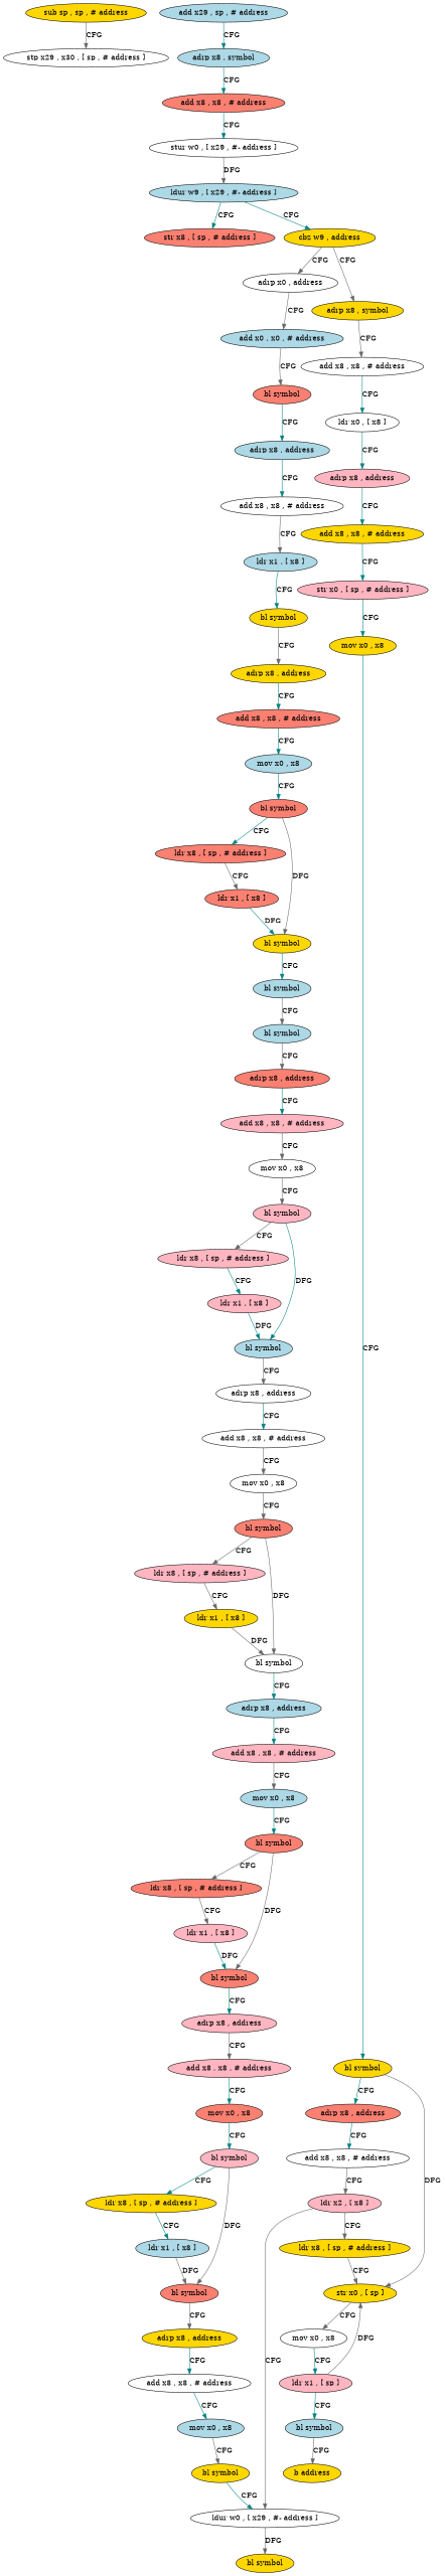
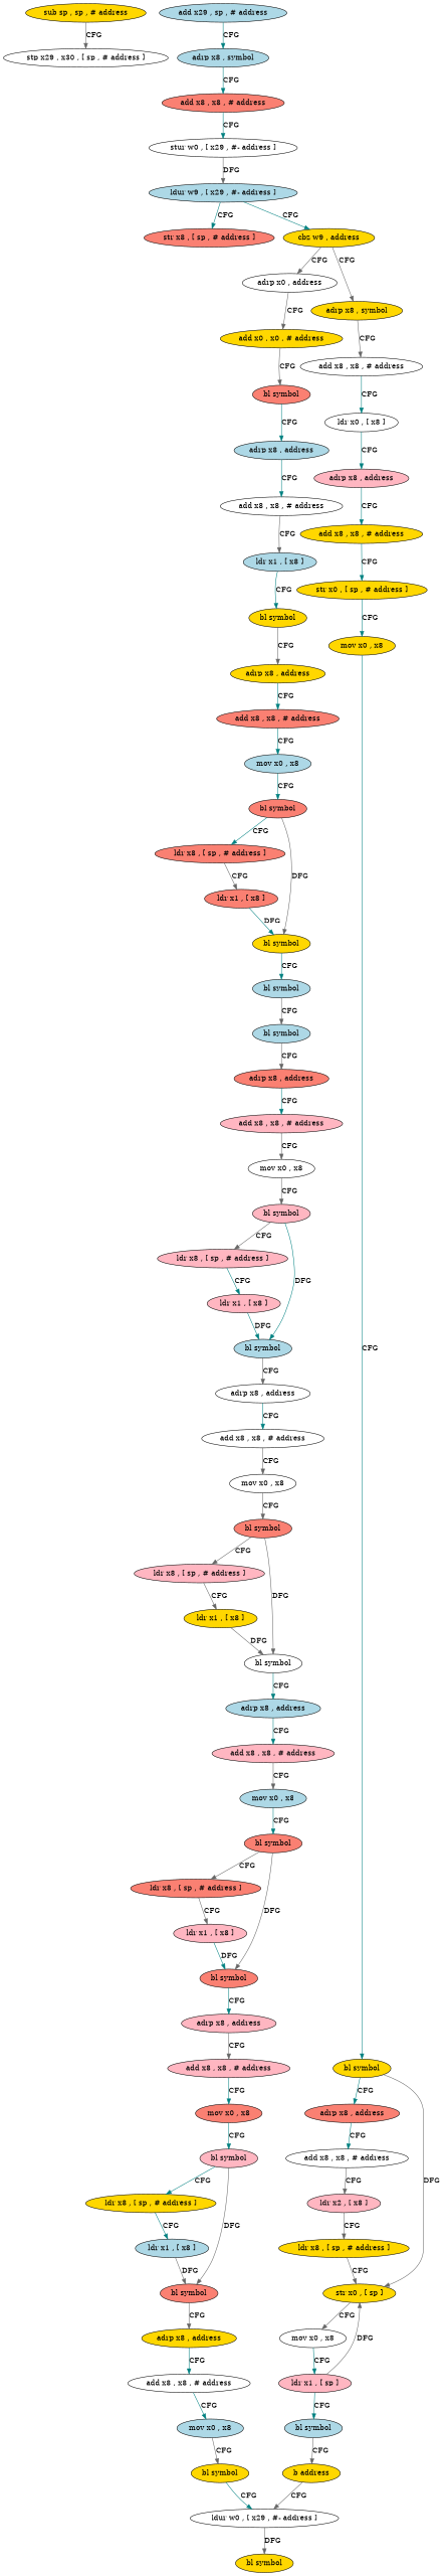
  digraph {
    node [fillcolor=gold style=filled]
    edge [color=gray40]
    n1 [label="sub sp , sp , # address"]
    n2 [fillcolor=white label="stp x29 , x30 , [ sp , # address ]"]
    n3 [fillcolor=lightblue label="add x29 , sp , # address"]
    n4 [fillcolor=lightblue label="adrp x8 , symbol"]
    n5 [fillcolor=salmon label="add x8 , x8 , # address"]
    n6 [fillcolor=white label="stur w0 , [ x29 , #- address ]"]
    n7 [fillcolor=lightblue label="ldur w9 , [ x29 , #- address ]"]
    n8 [fillcolor=salmon label="str x8 , [ sp , # address ]"]
    n9 [label="cbz w9 , address"]
    n10 [fillcolor=white label="ldur w0 , [ x29 , #- address ]"]
    n11 [label="bl symbol"]
    n12 [fillcolor=white label="adrp x0 , address"]
    n13 [label="adrp x8 , symbol"]
-   n14 [fillcolor=lightblue label="add x0 , x0 , # address"]
+   n14 [label="add x0 , x0 , # address"]
    n15 [fillcolor=white label="add x8 , x8 , # address"]
    n16 [fillcolor=salmon label="bl symbol"]
    n17 [fillcolor=white label="ldr x0 , [ x8 ]"]
    n18 [fillcolor=lightblue label="adrp x8 , address"]
    n19 [fillcolor=white label="add x8 , x8 , # address"]
    n20 [fillcolor=lightblue label="ldr x1 , [ x8 ]"]
    n21 [label="bl symbol"]
    n22 [label="adrp x8 , address"]
    n23 [fillcolor=salmon label="add x8 , x8 , # address"]
    n24 [fillcolor=lightblue label="mov x0 , x8"]
    n25 [fillcolor=salmon label="bl symbol"]
    n26 [fillcolor=salmon label="ldr x8 , [ sp , # address ]"]
    n27 [label="bl symbol"]
    n28 [fillcolor=salmon label="ldr x1 , [ x8 ]"]
    n29 [fillcolor=lightblue label="bl symbol"]
    n30 [fillcolor=lightblue label="bl symbol"]
    n31 [fillcolor=salmon label="adrp x8 , address"]
    n32 [fillcolor=lightpink label="add x8 , x8 , # address"]
    n33 [fillcolor=white label="mov x0 , x8"]
    n34 [fillcolor=lightpink label="bl symbol"]
    n35 [fillcolor=lightpink label="ldr x8 , [ sp , # address ]"]
    n36 [fillcolor=lightblue label="bl symbol"]
    n37 [fillcolor=lightpink label="ldr x1 , [ x8 ]"]
    n38 [fillcolor=white label="adrp x8 , address"]
    n39 [fillcolor=white label="add x8 , x8 , # address"]
    n40 [fillcolor=white label="mov x0 , x8"]
    n41 [fillcolor=salmon label="bl symbol"]
    n42 [fillcolor=lightpink label="ldr x8 , [ sp , # address ]"]
    n43 [fillcolor=white label="bl symbol"]
    n44 [label="ldr x1 , [ x8 ]"]
    n45 [fillcolor=lightblue label="adrp x8 , address"]
    n46 [fillcolor=lightpink label="add x8 , x8 , # address"]
    n47 [fillcolor=lightblue label="mov x0 , x8"]
    n48 [fillcolor=salmon label="bl symbol"]
    n49 [fillcolor=salmon label="ldr x8 , [ sp , # address ]"]
    n50 [fillcolor=salmon label="bl symbol"]
    n51 [fillcolor=lightpink label="ldr x1 , [ x8 ]"]
    n52 [fillcolor=lightpink label="adrp x8 , address"]
    n53 [fillcolor=lightpink label="add x8 , x8 , # address"]
    n54 [fillcolor=salmon label="mov x0 , x8"]
    n55 [fillcolor=lightpink label="bl symbol"]
    n56 [label="ldr x8 , [ sp , # address ]"]
    n57 [fillcolor=salmon label="bl symbol"]
    n58 [fillcolor=lightblue label="ldr x1 , [ x8 ]"]
    n59 [label="adrp x8 , address"]
    n60 [fillcolor=white label="add x8 , x8 , # address"]
    n61 [fillcolor=lightblue label="mov x0 , x8"]
    n62 [label="bl symbol"]
    n63 [fillcolor=lightpink label="adrp x8 , address"]
    n64 [label="add x8 , x8 , # address"]
-   n65 [fillcolor=lightpink label="str x0 , [ sp , # address ]"]
+   n65 [label="str x0 , [ sp , # address ]"]
    n66 [label="mov x0 , x8"]
    n67 [label="bl symbol"]
    n68 [fillcolor=salmon label="adrp x8 , address"]
    n69 [label="str x0 , [ sp ]"]
    n70 [fillcolor=white label="add x8 , x8 , # address"]
    n71 [fillcolor=white label="mov x0 , x8"]
    n72 [fillcolor=lightpink label="ldr x2 , [ x8 ]"]
    n73 [label="ldr x8 , [ sp , # address ]"]
    n74 [fillcolor=lightpink label="ldr x1 , [ sp ]"]
    n75 [fillcolor=lightblue label="bl symbol"]
    n76 [label="b address"]
    n1 -> n2 [label=CFG]
    n3 -> n4 [color=teal label=CFG]
    n4 -> n5 [color=teal label=CFG]
    n5 -> n6 [color=teal label=CFG]
    n6 -> n7 [label=DFG]
    n7 -> n8 [color=teal label=CFG]
    n7 -> n9 [color=teal label=CFG]
    n9 -> n12 [label=CFG]
    n9 -> n13 [label=CFG]
    n10 -> n11 [label=DFG]
    n12 -> n14 [label=CFG]
    n13 -> n15 [label=CFG]
    n14 -> n16 [label=CFG]
    n15 -> n17 [color=teal label=CFG]
    n16 -> n18 [color=teal label=CFG]
    n17 -> n63 [color=teal label=CFG]
    n18 -> n19 [color=teal label=CFG]
    n19 -> n20 [label=CFG]
    n20 -> n21 [color=teal label=CFG]
    n21 -> n22 [label=CFG]
    n22 -> n23 [color=teal label=CFG]
    n23 -> n24 [color=teal label=CFG]
    n24 -> n25 [color=teal label=CFG]
    n25 -> n26 [color=teal label=CFG]
    n25 -> n27 [label=DFG]
    n26 -> n28 [label=CFG]
    n27 -> n29 [color=teal label=CFG]
    n28 -> n27 [color=teal label=DFG]
    n29 -> n30 [label=CFG]
    n30 -> n31 [label=CFG]
    n31 -> n32 [color=teal label=CFG]
    n32 -> n33 [label=CFG]
    n33 -> n34 [label=CFG]
    n34 -> n35 [label=CFG]
    n34 -> n36 [color=teal label=DFG]
    n35 -> n37 [color=teal label=CFG]
    n36 -> n38 [label=CFG]
    n37 -> n36 [color=teal label=DFG]
    n38 -> n39 [color=teal label=CFG]
    n39 -> n40 [label=CFG]
    n40 -> n41 [label=CFG]
    n41 -> n42 [label=CFG]
    n41 -> n43 [label=DFG]
    n42 -> n44 [label=CFG]
    n43 -> n45 [color=teal label=CFG]
    n44 -> n43 [label=DFG]
    n45 -> n46 [color=teal label=CFG]
    n46 -> n47 [label=CFG]
    n47 -> n48 [color=teal label=CFG]
    n48 -> n49 [label=CFG]
    n48 -> n50 [label=DFG]
    n49 -> n51 [label=CFG]
    n50 -> n52 [color=teal label=CFG]
    n51 -> n50 [color=teal label=DFG]
    n52 -> n53 [label=CFG]
    n53 -> n54 [color=teal label=CFG]
    n54 -> n55 [color=teal label=CFG]
    n55 -> n56 [color=teal label=CFG]
    n55 -> n57 [label=DFG]
    n56 -> n58 [color=teal label=CFG]
    n57 -> n59 [label=CFG]
    n58 -> n57 [label=DFG]
    n59 -> n60 [color=teal label=CFG]
    n60 -> n61 [color=teal label=CFG]
    n61 -> n62 [label=CFG]
    n62 -> n10 [color=teal label=CFG]
    n63 -> n64 [color=teal label=CFG]
    n64 -> n65 [color=teal label=CFG]
    n65 -> n66 [color=teal label=CFG]
    n66 -> n67 [color=teal label=CFG]
    n67 -> n68 [color=teal label=CFG]
    n67 -> n69 [label=DFG]
    n68 -> n70 [color=teal label=CFG]
    n69 -> n71 [label=CFG]
    n70 -> n72 [label=CFG]
    n71 -> n74 [color=teal label=CFG]
    n72 -> n73 [label=CFG]
    n73 -> n69 [label=CFG]
    n74 -> n69 [label=DFG]
    n74 -> n75 [color=teal label=CFG]
    n75 -> n76 [label=CFG]
-   n72 -> n10 [label=CFG]
+   n76 -> n10 [label=CFG]
  }
